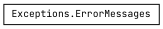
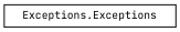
  digraph {
    rankdir=TB
    fontname="JetBrains Mono"
-   n1 [color=black fillcolor=white fontname="JetBrains Mono" fontsize=10 height=0.2 label="Exceptions.ErrorMessages" shape=record style=filled width=0.4]
+   n1 [color=black fillcolor=white fontname="JetBrains Mono" fontsize=10 height=0.2 label="Exceptions.Exceptions" shape=record style=filled width=0.4]
  }
